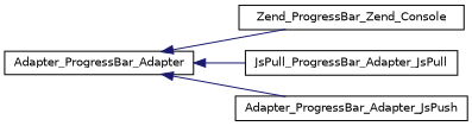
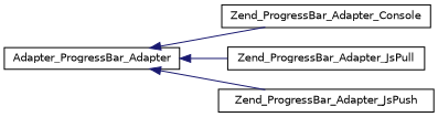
  digraph {
    rankdir=LR
    node [color=black fillcolor=white fontname=Helvetica fontsize=10 shape=record style=filled]
    edge [color=midnightblue dir=back fontname=Helvetica fontsize=10 labelfontname=Helvetica labelfontsize=10 style=solid]
    n1 [height=0.2 label=Adapter_ProgressBar_Adapter width=0.4]
-   n2 [height=0.2 label=Zend_ProgressBar_Zend_Console width=0.4]
-   n3 [height=0.2 label=JsPull_ProgressBar_Adapter_JsPull width=0.4]
-   n4 [height=0.2 label=Adapter_ProgressBar_Adapter_JsPush width=0.4]
+   n2 [height=0.2 label=Zend_ProgressBar_Adapter_Console width=0.4]
+   n3 [height=0.2 label=Zend_ProgressBar_Adapter_JsPull width=0.4]
+   n4 [height=0.2 label=Zend_ProgressBar_Adapter_JsPush width=0.4]
    n1 -> n2
    n1 -> n3
    n1 -> n4
  }
